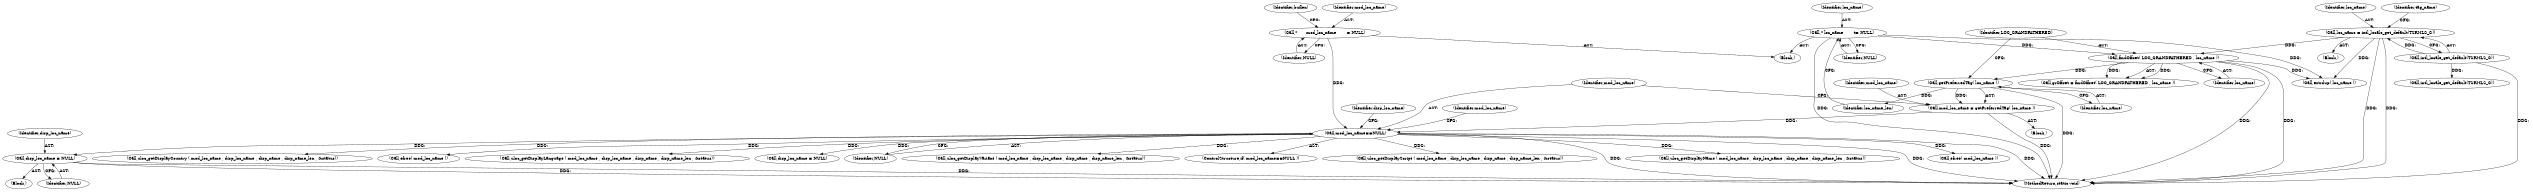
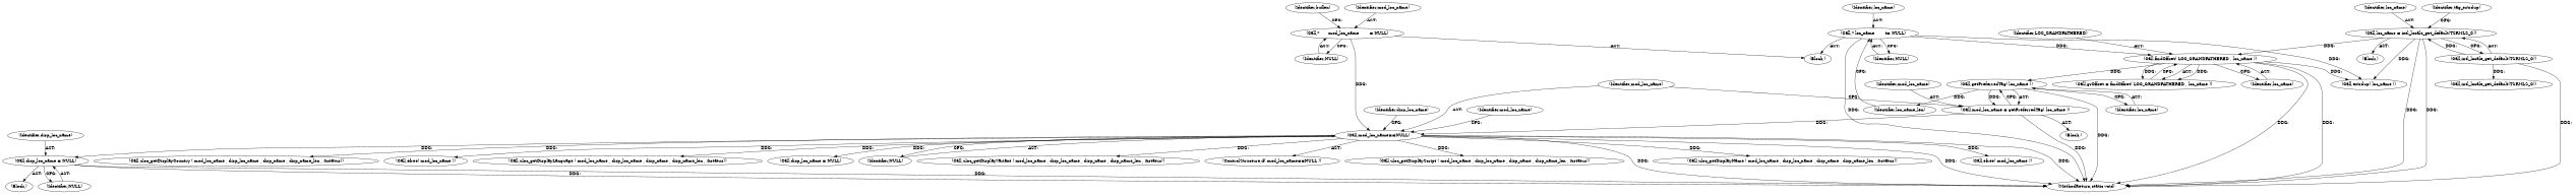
  digraph {
    n1 [label="(Call,disp_loc_name = NULL)"]
    n2 [label="(MethodReturn,static void)"]
    n3 [label="(Identifier,NULL)"]
    n4 [label="(Block,)"]
    n5 [label="(Call,mod_loc_name==NULL)"]
    n6 [label="(Call,efree( mod_loc_name ))"]
    n7 [label="(Call,uloc_getDisplayCountry ( mod_loc_name , disp_loc_name , disp_name , disp_name_len , &status))"]
    n8 [label="(Call,efree( mod_loc_name ))"]
    n9 [label="(Call,uloc_getDisplayLanguage ( mod_loc_name , disp_loc_name , disp_name , disp_name_len , &status))"]
    n10 [label="(Call,disp_loc_name = NULL)"]
    n11 [label="(Identifier,NULL)"]
    n12 [label="(Call,uloc_getDisplayVariant ( mod_loc_name , disp_loc_name , disp_name , disp_name_len , &status))"]
    n13 [label="(ControlStructure,if( mod_loc_name==NULL ))"]
    n14 [label="(Call,uloc_getDisplayScript ( mod_loc_name , disp_loc_name , disp_name , disp_name_len , &status))"]
    n15 [label="(Call,uloc_getDisplayName ( mod_loc_name , disp_loc_name , disp_name , disp_name_len , &status))"]
    n16 [label="(Call,*       mod_loc_name        = NULL)"]
    n17 [label="(Identifier,NULL)"]
    n18 [label="(Block,)"]
    n19 [label="(Call,mod_loc_name = getPreferredTag( loc_name ))"]
    n20 [label="(Call,getPreferredTag( loc_name ))"]
    n21 [label="(Block,)"]
    n22 [label="(Identifier,loc_name)"]
    n23 [label="(Identifier,loc_name_len)"]
    n24 [label="(Call,estrdup( loc_name ))"]
    n25 [label="(Call,findOffset( LOC_GRANDFATHERED , loc_name ))"]
    n26 [label="(Call,grOffset = findOffset( LOC_GRANDFATHERED , loc_name ))"]
    n27 [label="(Identifier,loc_name)"]
    n28 [label="(Call,* loc_name        \t= NULL)"]
    n29 [label="(Identifier,NULL)"]
    n30 [label="(Call,loc_name = intl_locale_get_default(TSRMLS_C))"]
    n31 [label="(Call,intl_locale_get_default(TSRMLS_C))"]
    n32 [label="(Block,)"]
    n33 [label="(Call,intl_locale_get_default(TSRMLS_C))"]
    n34 [label="(Identifier,mod_loc_name)"]
    n35 [label="(Identifier,mod_loc_name)"]
    n36 [label="(Identifier,disp_loc_name)"]
    n37 [label="(Identifier,mod_loc_name)"]
    n38 [label="(Identifier,LOC_GRANDFATHERED)"]
    n39 [label="(Identifier,disp_loc_name)"]
-   n40 [label="(Identifier,tag_name)"]
+   n40 [label="(Identifier,tag_estrdup)"]
    n41 [label="(Identifier,mod_loc_name)"]
    n42 [label="(Identifier,buflen)"]
    n43 [label="(Identifier,loc_name)"]
    n44 [label="(Identifier,loc_name)"]
    n1 -> n2 [label="DDG: "]
    n1 -> n2 [label="DDG: "]
    n1 -> n3 [label="CFG: "]
    n1 -> n4 [label="AST: "]
    n3 -> n1 [label="AST: "]
    n5 -> n1 [label="DDG: "]
    n5 -> n2 [label="DDG: "]
    n5 -> n2 [label="DDG: "]
    n5 -> n2 [label="DDG: "]
    n5 -> n6 [label="DDG: "]
    n5 -> n7 [label="DDG: "]
    n5 -> n8 [label="DDG: "]
    n5 -> n9 [label="DDG: "]
    n5 -> n10 [label="DDG: "]
    n5 -> n11 [label="CFG: "]
    n5 -> n12 [label="DDG: "]
    n5 -> n13 [label="AST: "]
    n5 -> n14 [label="DDG: "]
    n5 -> n15 [label="DDG: "]
    n11 -> n5 [label="AST: "]
    n16 -> n5 [label="DDG: "]
    n16 -> n17 [label="CFG: "]
    n16 -> n18 [label="AST: "]
    n17 -> n16 [label="AST: "]
    n19 -> n2 [label="DDG: "]
    n19 -> n5 [label="DDG: "]
-   n38 -> n20 [label="CFG: "]
+   n19 -> n20 [label="CFG: "]
    n19 -> n21 [label="AST: "]
    n20 -> n2 [label="DDG: "]
    n20 -> n19 [label="AST: "]
    n20 -> n19 [label="DDG: "]
    n20 -> n22 [label="CFG: "]
    n20 -> n23 [label="DDG: "]
    n22 -> n20 [label="AST: "]
    n23 -> n28 [label="CFG: "]
    n25 -> n2 [label="DDG: "]
    n25 -> n2 [label="DDG: "]
    n25 -> n20 [label="DDG: "]
    n25 -> n24 [label="DDG: "]
    n25 -> n26 [label="AST: "]
    n25 -> n26 [label="DDG: "]
    n25 -> n26 [label="DDG: "]
    n25 -> n27 [label="CFG: "]
+   n26 -> n25 [label="CFG: "]
    n27 -> n25 [label="AST: "]
    n28 -> n2 [label="DDG: "]
    n28 -> n18 [label="AST: "]
    n28 -> n24 [label="DDG: "]
    n28 -> n25 [label="DDG: "]
    n28 -> n29 [label="CFG: "]
    n29 -> n28 [label="AST: "]
    n30 -> n2 [label="DDG: "]
    n30 -> n2 [label="DDG: "]
    n30 -> n24 [label="DDG: "]
    n30 -> n25 [label="DDG: "]
    n30 -> n31 [label="CFG: "]
    n30 -> n32 [label="AST: "]
    n31 -> n2 [label="DDG: "]
    n31 -> n30 [label="AST: "]
    n31 -> n30 [label="DDG: "]
    n31 -> n33 [label="DDG: "]
    n34 -> n16 [label="AST: "]
    n35 -> n5 [label="AST: "]
    n35 -> n19 [label="CFG: "]
    n36 -> n1 [label="AST: "]
    n37 -> n19 [label="AST: "]
    n38 -> n25 [label="AST: "]
    n39 -> n5 [label="CFG: "]
    n40 -> n30 [label="CFG: "]
    n41 -> n5 [label="CFG: "]
    n42 -> n16 [label="CFG: "]
    n43 -> n30 [label="AST: "]
    n44 -> n28 [label="AST: "]
  }
